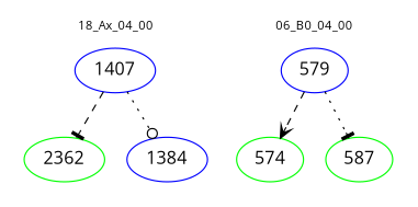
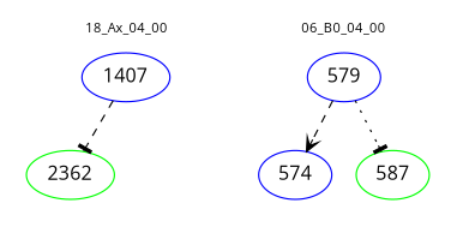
  digraph {
    fontname="Open Sans"
    node [color=blue fontname="Open Sans"]
    edge [arrowhead=tee color=black fontname="Open Sans" style=dashed]
    n1 [label=1407]
    n2 [color=green label=2362]
-   n3 [label=1384]
    n4 [label=579]
-   n5 [color=green label=574]
+   n5 [label=574]
    n6 [color=green label=587]
    subgraph cluster_1 {
      color=white
      fontsize=10
      label="18_Ax_04_00"
      n1
      n2
-     n3
    }
    subgraph cluster_2 {
      color=white
      fontsize=10
      label="06_B0_04_00"
      n4
      n5
      n6
    }
    n1 -> n2
-   n1 -> n3 [arrowhead=odot style=dotted]
    n4 -> n5 [arrowhead=vee]
    n4 -> n6 [style=dotted]
  }
